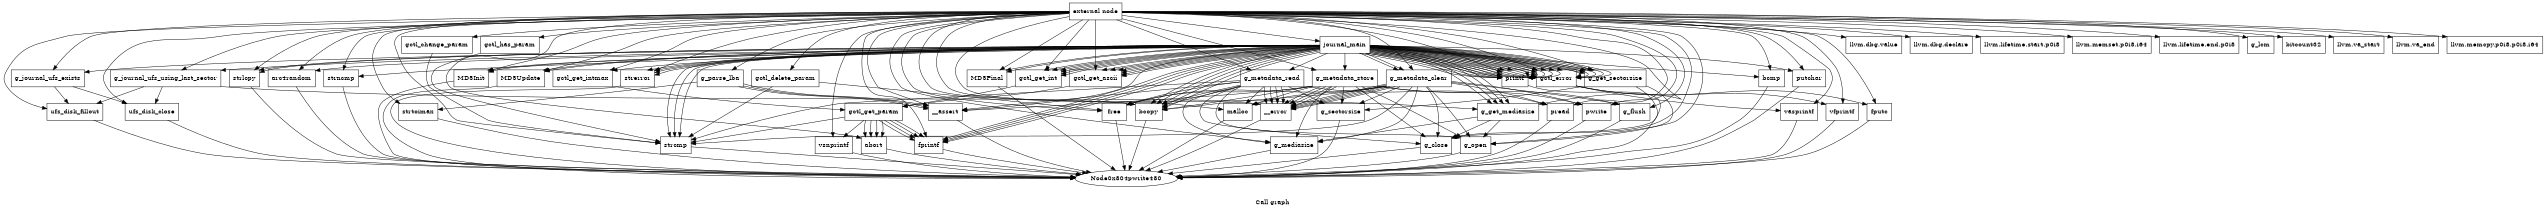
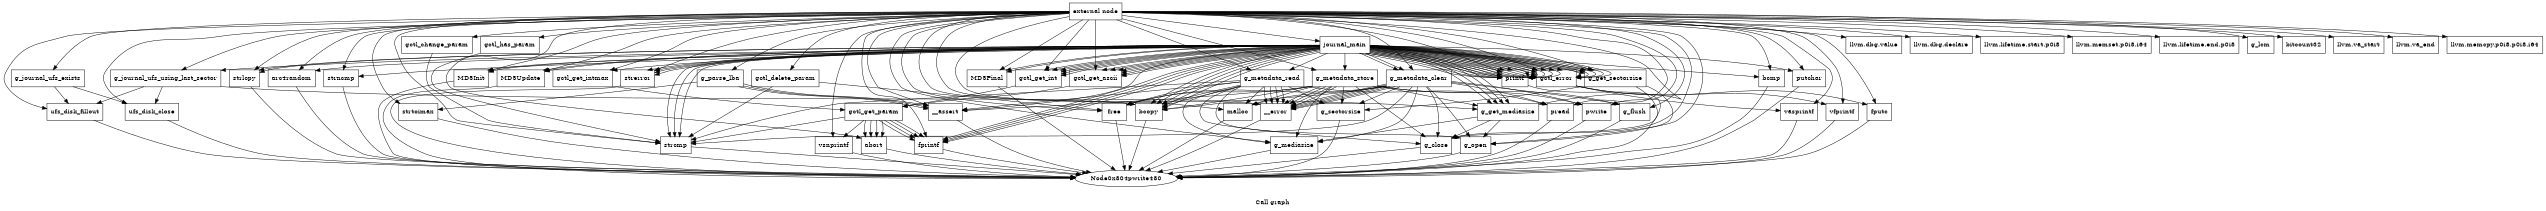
  digraph {
    label="Call graph"
    node [shape=record]
    n1 [label="{external node}"]
    n2 [label="{g_journal_ufs_exists}"]
    n3 [label="{llvm.dbg.value}"]
    n4 [label="{ufs_disk_fillout}"]
    n5 [label="{ufs_disk_close}"]
    n6 [label="{g_journal_ufs_using_last_sector}"]
    n7 [label="{journal_main}"]
    n8 [label="{llvm.dbg.declare}"]
    n9 [label="{strcmp}"]
    n10 [label="{llvm.lifetime.start.p0i8}"]
    n11 [label="{llvm.memset.p0i8.i64}"]
    n12 [label="{strlcpy}"]
    n13 [label="{arc4random}"]
    n14 [label="{strerror}"]
    n15 [label="{__assert}"]
    n16 [label="{strncmp}"]
    n17 [label="{bcopy}"]
    n18 [label="{MD5Init}"]
    n19 [label="{MD5Update}"]
    n20 [label="{MD5Final}"]
    n21 [label="{llvm.lifetime.end.p0i8}"]
    n22 [label="{fprintf}"]
    n23 [label="{printf}"]
    n24 [label="{bcmp}"]
    n25 [label="{putchar}"]
    n26 [label="{g_lcm}"]
    n27 [label="{bitcount32}"]
    n28 [label="{g_parse_lba}"]
    n29 [label="{strtoimax}"]
    n30 [label="{g_get_mediasize}"]
    n31 [label="{g_open}"]
    n32 [label="{g_mediasize}"]
    n33 [label="{g_close}"]
    n34 [label="{g_get_sectorsize}"]
    n35 [label="{g_metadata_read}"]
    n36 [label="{__error}"]
    n37 [label="{malloc}"]
    n38 [label="{pread}"]
    n39 [label="{free}"]
    n40 [label="{g_metadata_store}"]
    n41 [label="{pwrite}"]
    n42 [label="{g_flush}"]
    n43 [label="{g_metadata_clear}"]
    n44 [label="{gctl_error}"]
    n45 [label="{llvm.va_start}"]
    n46 [label="{vasprintf}"]
    n47 [label="{vfprintf}"]
    n48 [label="{fputc}"]
    n49 [label="{llvm.va_end}"]
    n50 [label="{gctl_get_int}"]
    n51 [label="{vsnprintf}"]
    n52 [label="{abort}"]
    n53 [label="{gctl_get_intmax}"]
    n54 [label="{gctl_get_ascii}"]
    n55 [label="{gctl_change_param}"]
    n56 [label="{gctl_delete_param}"]
    n57 [label="{llvm.memcpy.p0i8.p0i8.i64}"]
    n58 [label="{gctl_has_param}"]
    n59 [label=Node0x804pwrite480 shape=""]
    n60 [label="{g_sectorsize}"]
    n61 [label="{gctl_get_param}"]
    n1 -> n2
    n1 -> n3
    n1 -> n4
    n1 -> n5
    n1 -> n6
    n1 -> n7
    n1 -> n8
    n1 -> n9
    n1 -> n10
    n1 -> n11
    n1 -> n12
    n1 -> n13
    n1 -> n14
    n1 -> n15
    n1 -> n16
    n1 -> n17
    n1 -> n18
    n1 -> n19
    n1 -> n20
    n1 -> n21
    n1 -> n22
    n1 -> n23
    n1 -> n24
    n1 -> n25
    n1 -> n26
    n1 -> n27
    n1 -> n28
    n1 -> n29
    n1 -> n30
    n1 -> n31
    n1 -> n32
    n1 -> n33
    n1 -> n34
    n1 -> n35
    n1 -> n36
    n1 -> n37
    n1 -> n38
    n1 -> n39
    n1 -> n40
    n1 -> n41
    n1 -> n42
    n1 -> n43
    n1 -> n44
    n1 -> n45
    n1 -> n46
    n1 -> n47
    n1 -> n48
    n1 -> n49
    n1 -> n50
    n1 -> n51
    n1 -> n52
    n1 -> n53
    n1 -> n54
    n1 -> n55
    n1 -> n56
    n1 -> n57
    n1 -> n58
    n2 -> n4
    n2 -> n5
    n4 -> n59
    n5 -> n59
    n6 -> n4
    n6 -> n5
    n6 -> n30
-   n7 -> n2
    n7 -> n6
    n7 -> n9
    n7 -> n9
    n7 -> n9
    n7 -> n12
    n7 -> n12
    n7 -> n13
    n7 -> n14
    n7 -> n14
    n7 -> n14
    n7 -> n14
    n7 -> n15
    n7 -> n16
    n7 -> n17
    n7 -> n17
    n7 -> n17
    n7 -> n17
    n7 -> n17
    n7 -> n18
    n7 -> n18
    n7 -> n19
    n7 -> n19
    n7 -> n20
    n7 -> n20
    n7 -> n22
    n7 -> n22
    n7 -> n22
    n7 -> n22
    n7 -> n23
    n7 -> n23
    n7 -> n23
    n7 -> n23
    n7 -> n23
    n7 -> n23
    n7 -> n23
    n7 -> n23
    n7 -> n23
    n7 -> n23
    n7 -> n23
    n7 -> n23
    n7 -> n23
    n7 -> n23
    n7 -> n23
    n7 -> n24
    n7 -> n25
    n7 -> n30
    n7 -> n30
    n7 -> n30
    n7 -> n30
    n7 -> n34
    n7 -> n34
    n7 -> n34
    n7 -> n34
    n7 -> n35
    n7 -> n40
    n7 -> n43
    n7 -> n43
    n7 -> n44
    n7 -> n44
    n7 -> n44
    n7 -> n44
    n7 -> n44
    n7 -> n44
    n7 -> n44
    n7 -> n44
    n7 -> n44
    n7 -> n44
    n7 -> n44
    n7 -> n44
    n7 -> n44
    n7 -> n44
    n7 -> n44
    n7 -> n44
    n7 -> n44
    n7 -> n44
    n7 -> n50
    n7 -> n50
    n7 -> n50
    n7 -> n50
    n7 -> n50
    n7 -> n50
    n7 -> n53
    n7 -> n54
    n7 -> n54
    n7 -> n54
    n7 -> n54
    n7 -> n54
    n7 -> n54
    n7 -> n54
    n9 -> n59
    n12 -> n59
    n13 -> n59
    n14 -> n59
    n15 -> n59
    n16 -> n59
    n17 -> n59
    n18 -> n59
    n19 -> n59
    n20 -> n59
    n22 -> n59
    n23 -> n59
    n24 -> n59
    n25 -> n59
    n28 -> n15
    n28 -> n15
    n28 -> n15
    n28 -> n29
    n29 -> n59
    n30 -> n31
    n30 -> n32
    n30 -> n33
    n31 -> n59
    n32 -> n59
    n33 -> n59
    n34 -> n31
    n34 -> n33
    n34 -> n60
    n35 -> n9
    n35 -> n15
    n35 -> n17
    n35 -> n17
    n35 -> n31
    n35 -> n32
    n35 -> n33
    n35 -> n36
    n35 -> n36
    n35 -> n36
    n35 -> n36
    n35 -> n37
    n35 -> n38
    n35 -> n39
    n35 -> n60
    n36 -> n59
    n37 -> n59
    n38 -> n59
    n39 -> n59
    n40 -> n15
    n40 -> n17
-   n40 -> n31
+   n40 -> n30
    n40 -> n32
    n40 -> n33
    n40 -> n36
    n40 -> n36
    n40 -> n36
    n40 -> n36
    n40 -> n37
    n40 -> n39
    n40 -> n41
    n40 -> n42
    n40 -> n60
    n41 -> n59
    n42 -> n59
    n43 -> n9
    n43 -> n17
    n43 -> n31
    n43 -> n32
    n43 -> n33
    n43 -> n36
    n43 -> n36
    n43 -> n36
    n43 -> n36
    n43 -> n36
    n43 -> n37
    n43 -> n38
    n43 -> n39
    n43 -> n41
    n43 -> n42
    n43 -> n60
    n44 -> n46
    n44 -> n47
    n44 -> n48
    n46 -> n59
    n47 -> n59
    n48 -> n59
    n50 -> n61
    n51 -> n59
    n52 -> n59
    n53 -> n61
    n54 -> n61
    n55 -> n9
    n56 -> n9
    n56 -> n39
    n58 -> n9
    n60 -> n59
    n61 -> n9
    n61 -> n22
    n61 -> n22
    n61 -> n22
    n61 -> n22
    n61 -> n51
    n61 -> n52
    n61 -> n52
    n61 -> n52
    n61 -> n52
  }
